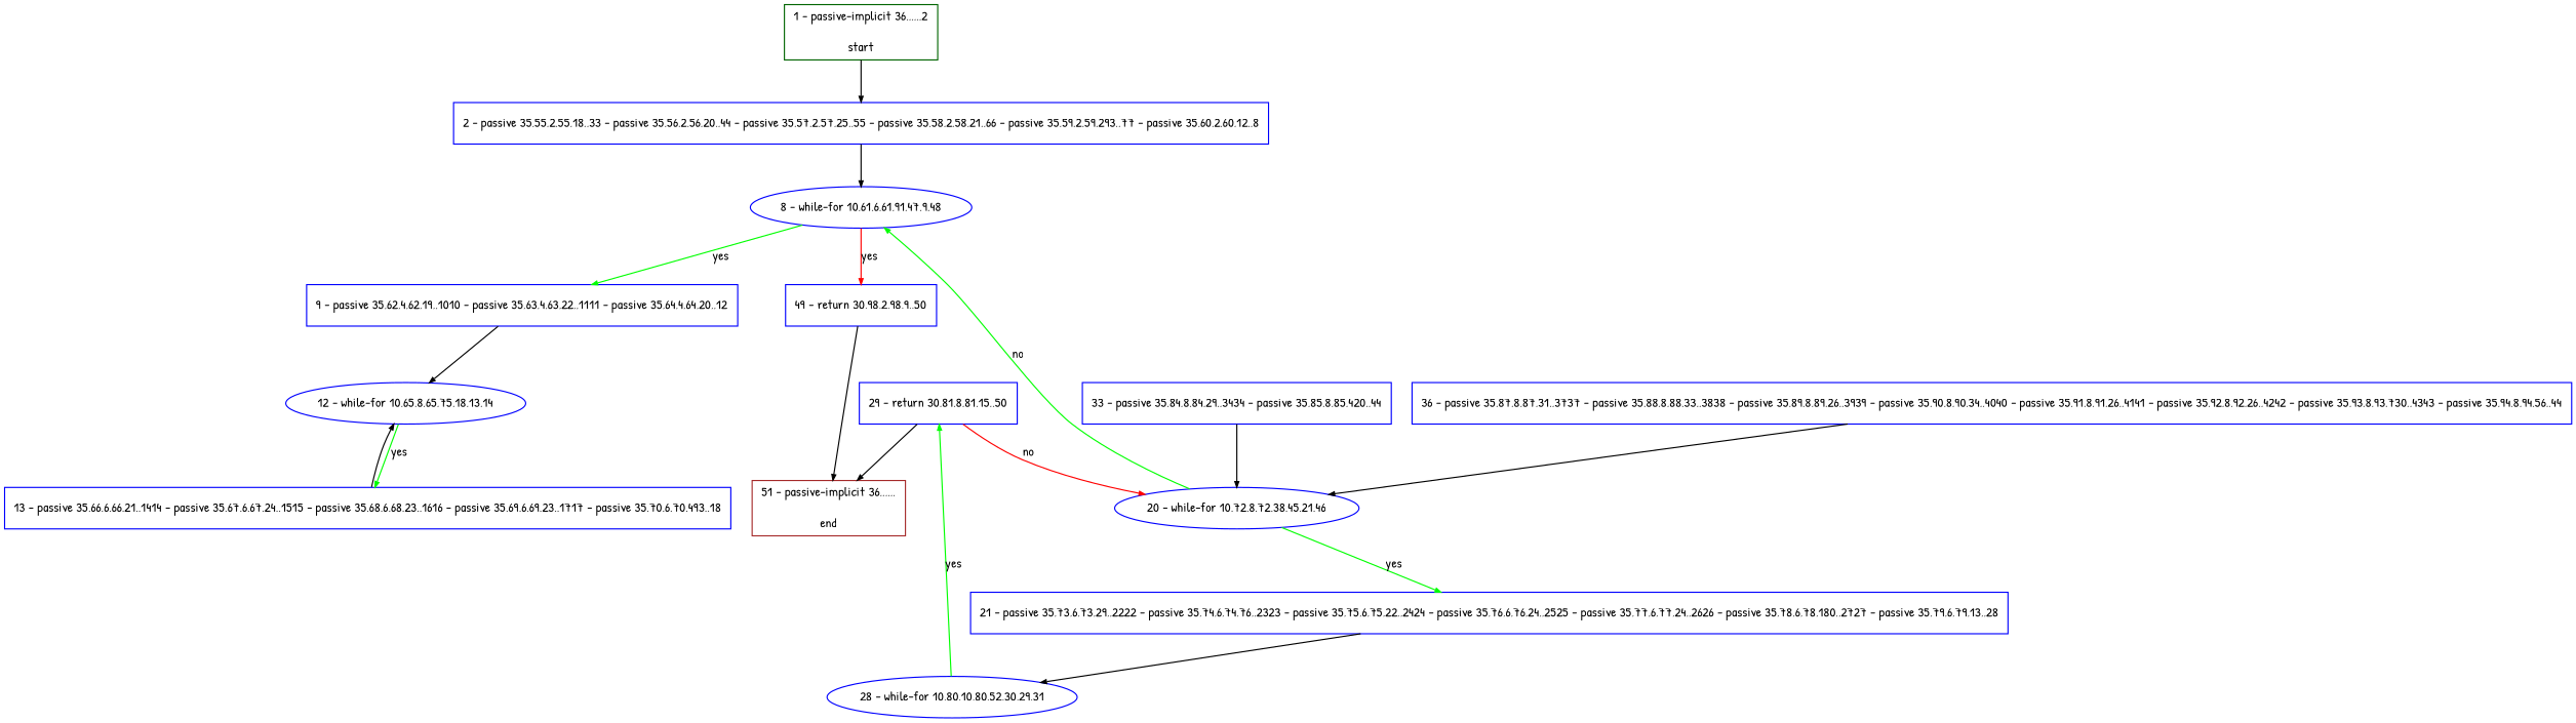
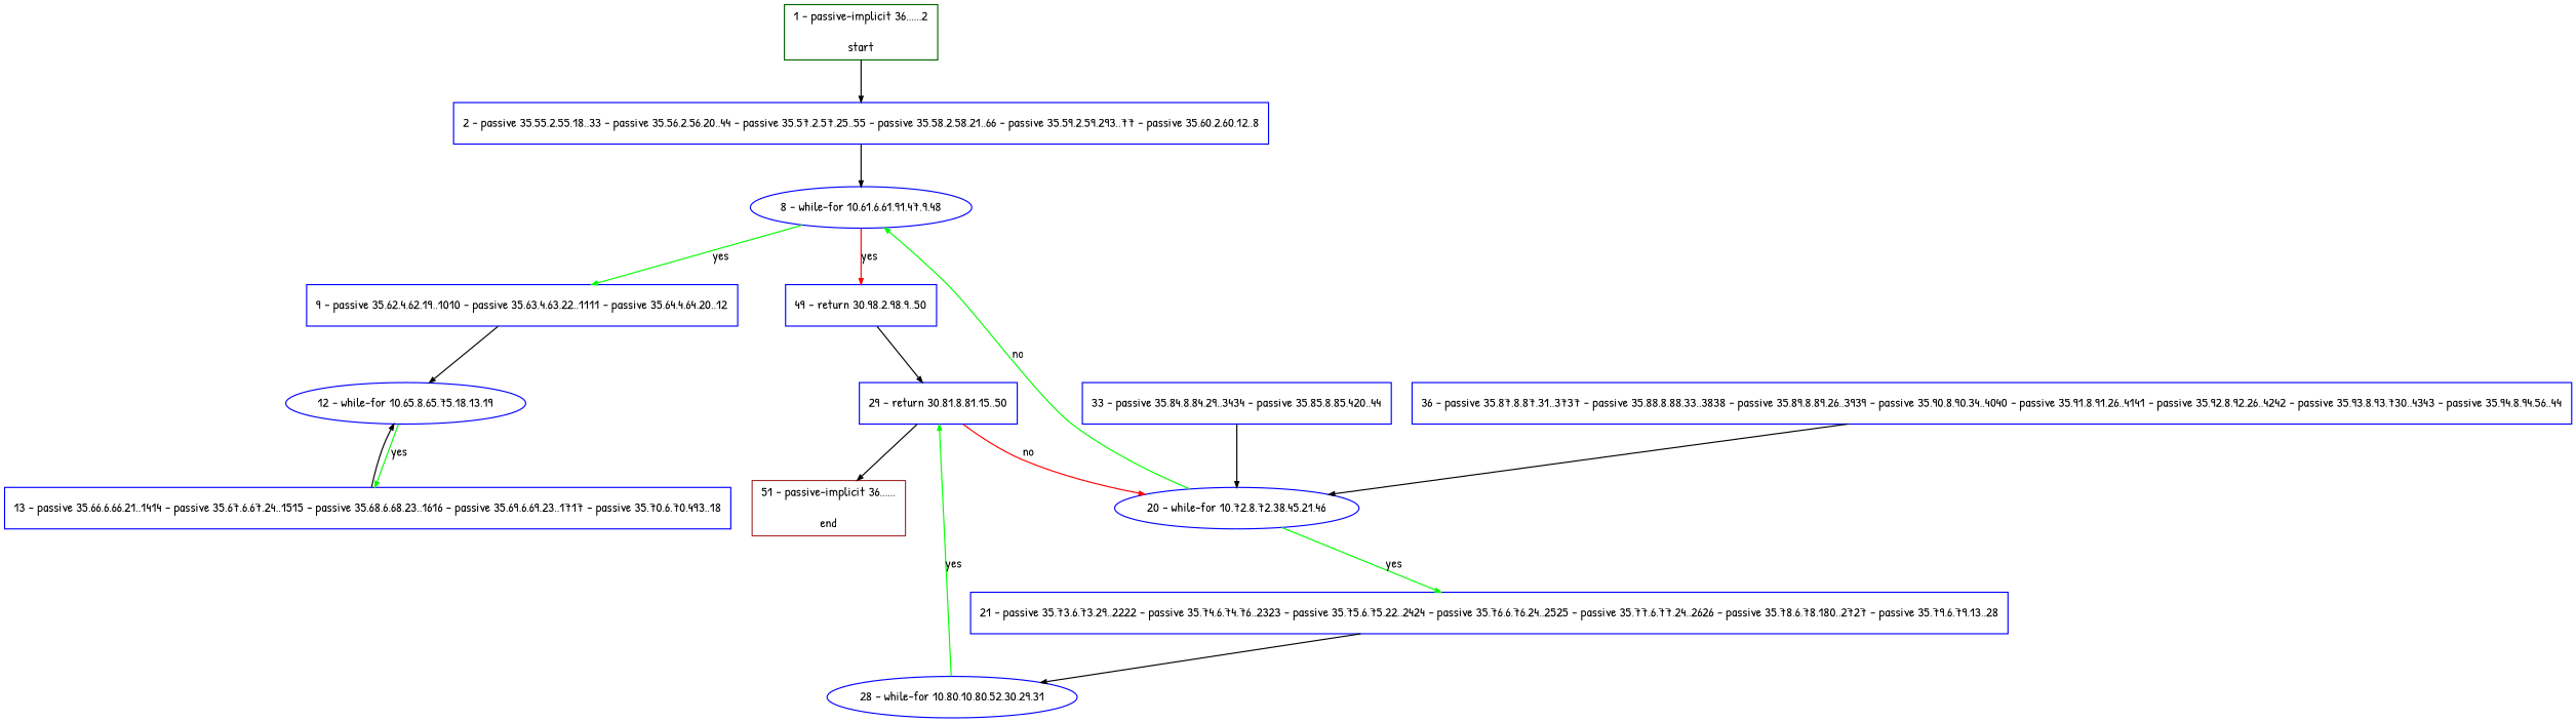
  digraph {
    bgcolor=white
    compound=true
    fillcolor="#FFFFCC"
    fontname="Patrick Hand"
    fontsize=12
    pack=true
    packmode=clust
    style="rounded,filled"
    node [color="#0000ff" compound=true fillcolor="#ffffff" fixedsize=false fontname="Patrick Hand" fontsize=12 node_initialized=no shape=box style=filled]
    edge [arrowhead=normal arrowsize=0.5 arrowtail=none color="#000000" compound=true dir=forward fontcolor=black fontname="Patrick Hand" fontsize=12]
    n1 [label="2 - passive 35,55,2,55,18,,33 - passive 35,56,2,56,20,,44 - passive 35,57,2,57,25,,55 - passive 35,58,2,58,21,,66 - passive 35,59,2,59,293,,77 - passive 35,60,2,60,12,,8"]
    n2 [label="8 - while-for 10,61,6,61,91,47,9,48" shape=oval]
    n3 [label="9 - passive 35,62,4,62,19,,1010 - passive 35,63,4,63,22,,1111 - passive 35,64,4,64,20,,12"]
    n4 [label="49 - return 30,98,2,98,9,,50"]
    n5 [color="#006400" label="1 - passive-implicit 36,,,,,,2\n\nstart"]
-   n6 [label="12 - while-for 10,65,8,65,75,18,13,14" shape=oval]
+   n6 [label="12 - while-for 10,65,8,65,75,18,13,19" shape=oval]
    n7 [color="#a52a2a" label="51 - passive-implicit 36,,,,,,\n\nend"]
    n8 [label="13 - passive 35,66,6,66,21,,1414 - passive 35,67,6,67,24,,1515 - passive 35,68,6,68,23,,1616 - passive 35,69,6,69,23,,1717 - passive 35,70,6,70,493,,18"]
    n9 [label="20 - while-for 10,72,8,72,38,45,21,46" shape=oval]
    n10 [label="21 - passive 35,73,6,73,29,,2222 - passive 35,74,6,74,76,,2323 - passive 35,75,6,75,22,,2424 - passive 35,76,6,76,24,,2525 - passive 35,77,6,77,24,,2626 - passive 35,78,6,78,180,,2727 - passive 35,79,6,79,13,,28"]
    n11 [label="28 - while-for 10,80,10,80,52,30,29,31" shape=oval]
    n12 [label="29 - return 30,81,8,81,15,,50"]
    n13 [label="33 - passive 35,84,8,84,29,,3434 - passive 35,85,8,85,420,,44"]
    n14 [label="36 - passive 35,87,8,87,31,,3737 - passive 35,88,8,88,33,,3838 - passive 35,89,8,89,26,,3939 - passive 35,90,8,90,34,,4040 - passive 35,91,8,91,26,,4141 - passive 35,92,8,92,26,,4242 - passive 35,93,8,93,730,,4343 - passive 35,94,8,94,56,,44"]
    n1 -> n2
    n2 -> n3 [color="#00ff00" label=yes]
    n2 -> n4 [color="#ff0000" label=yes]
    n3 -> n6
-   n4 -> n7
+   n4 -> n12
    n5 -> n1
    n6 -> n8 [color="#00ff00" label=yes]
    n8 -> n6
    n9 -> n2 [color="#00ff00" label=no]
    n9 -> n10 [color="#00ff00" label=yes]
    n10 -> n11
    n11 -> n12 [color="#00ff00" label=yes]
    n12 -> n7
    n12 -> n9 [color="#ff0000" label=no]
    n13 -> n9
    n14 -> n9
  }
